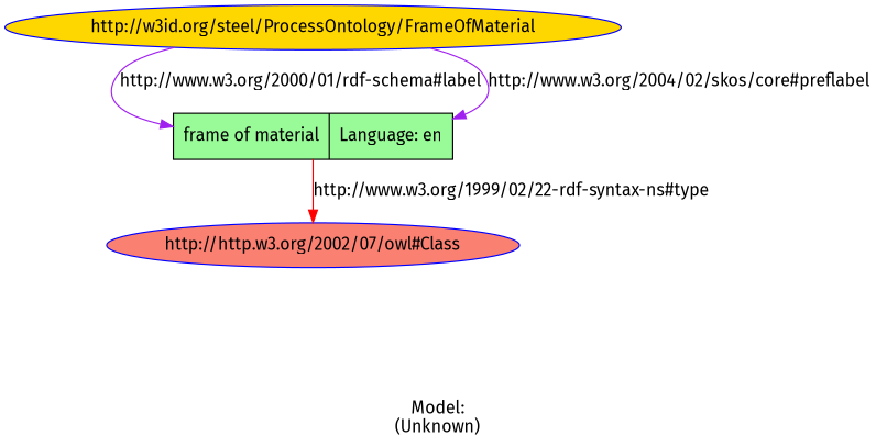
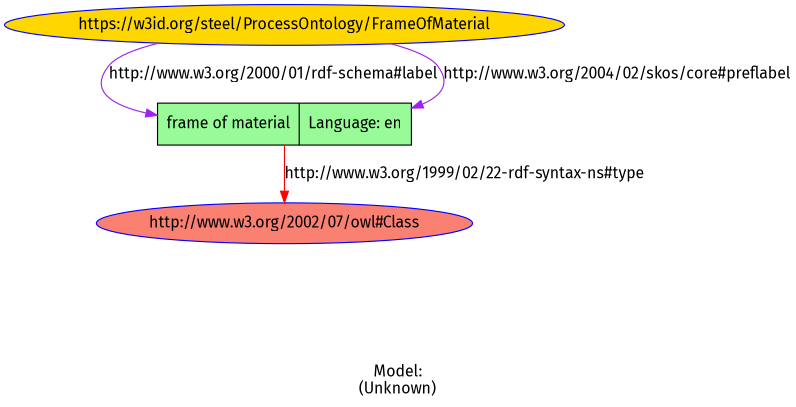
  digraph {
    fontname="Fira Sans"
    label="\n\nModel:\n(Unknown)"
    rankdir=TB
    node [color=blue fontname="Fira Sans" shape=ellipse style=filled]
    edge [color=purple fontname="Fira Sans"]
-   n1 [fillcolor=gold label="http://w3id.org/steel/ProcessOntology/FrameOfMaterial"]
+   n1 [fillcolor=gold label="https://w3id.org/steel/ProcessOntology/FrameOfMaterial"]
    n2 [fillcolor=palegreen label="frame of material|Language: en" shape=record color=""]
-   n3 [fillcolor=salmon label="http://http.w3.org/2002/07/owl#Class"]
+   n3 [fillcolor=salmon label="http://www.w3.org/2002/07/owl#Class"]
    n1 -> n2 [label="http://www.w3.org/2000/01/rdf-schema#label"]
    n1 -> n2 [label="http://www.w3.org/2004/02/skos/core#preflabel"]
    n2 -> n3 [color=red label="http://www.w3.org/1999/02/22-rdf-syntax-ns#type"]
  }
